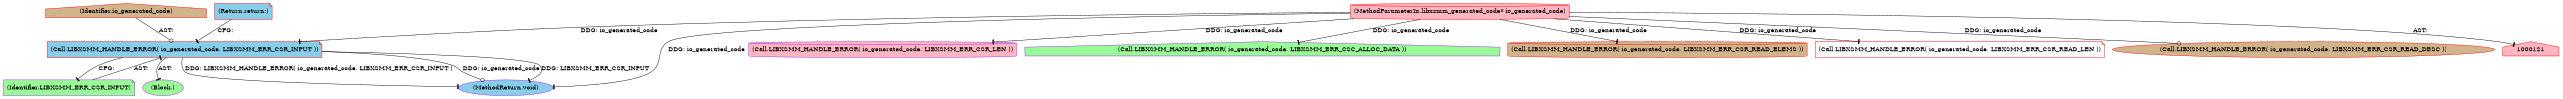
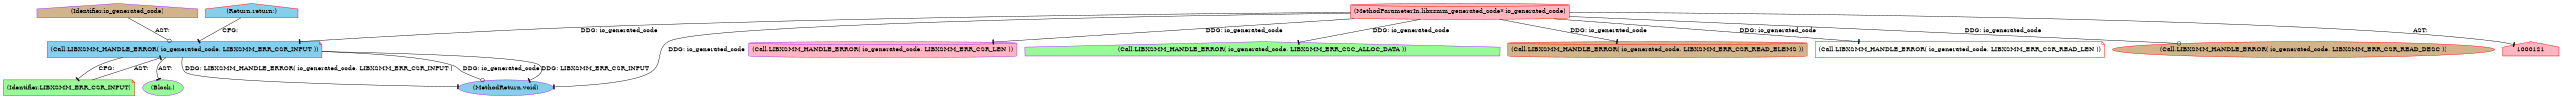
  digraph {
    node [color=red fillcolor=skyblue shape=house style=filled]
    edge [arrowhead=tee]
    n1 [label="(Call,LIBXSMM_HANDLE_ERROR( io_generated_code, LIBXSMM_ERR_CSR_INPUT ))" shape=note]
-   n2 [color=purple fillcolor=palegreen label="(Identifier,LIBXSMM_ERR_CSR_INPUT)" shape=note]
+   n2 [fillcolor=palegreen label="(Identifier,LIBXSMM_ERR_CSR_INPUT)" shape=note]
    n3 [color=purple fillcolor=palegreen label="(Block,)" shape=ellipse]
    n4 [color=purple label="(MethodReturn,void)" shape=ellipse]
    n5 [fillcolor=lightpink label="(MethodParameterIn,libxsmm_generated_code* io_generated_code)" shape=cylinder]
    n6 [color=purple fillcolor=lightpink label="(Call,LIBXSMM_HANDLE_ERROR( io_generated_code, LIBXSMM_ERR_CSR_LEN ))" shape=cylinder]
    n7 [color=purple fillcolor=palegreen label="(Call,LIBXSMM_HANDLE_ERROR( io_generated_code, LIBXSMM_ERR_CSC_ALLOC_DATA ))"]
    n8 [fillcolor=tan label="(Call,LIBXSMM_HANDLE_ERROR( io_generated_code, LIBXSMM_ERR_CSR_READ_ELEMS ))" shape=cylinder]
    n9 [fillcolor=white label="(Call,LIBXSMM_HANDLE_ERROR( io_generated_code, LIBXSMM_ERR_CSR_READ_LEN ))" shape=note]
    n10 [fillcolor=tan label="(Call,LIBXSMM_HANDLE_ERROR( io_generated_code, LIBXSMM_ERR_CSR_READ_DESC ))" shape=ellipse]
    1000121 [fillcolor=lightpink]
-   n12 [fillcolor=tan label="(Identifier,io_generated_code)"]
-   n13 [label="(Return,return;)" shape=note]
+   n12 [color=purple fillcolor=tan label="(Identifier,io_generated_code)"]
+   n13 [label="(Return,return;)"]
    n1 -> n2 [label="CFG: "]
    n1 -> n3 [label="AST: "]
    n1 -> n4 [label="DDG: LIBXSMM_HANDLE_ERROR( io_generated_code, LIBXSMM_ERR_CSR_INPUT )"]
    n1 -> n4 [arrowhead=odot label="DDG: io_generated_code"]
    n1 -> n4 [label="DDG: LIBXSMM_ERR_CSR_INPUT"]
    n2 -> n1 [label="AST: "]
    n5 -> n1 [label="DDG: io_generated_code"]
    n5 -> n4 [label="DDG: io_generated_code"]
    n5 -> n6 [label="DDG: io_generated_code"]
    n5 -> n7 [label="DDG: io_generated_code"]
    n5 -> n8 [label="DDG: io_generated_code"]
    n5 -> n9 [label="DDG: io_generated_code"]
    n5 -> n10 [arrowhead=odot label="DDG: io_generated_code"]
    n5 -> 1000121 [label="AST: "]
    n12 -> n1 [arrowhead=odot label="AST: "]
    n13 -> n1 [label="CFG: "]
  }
